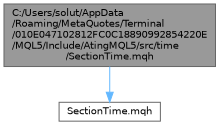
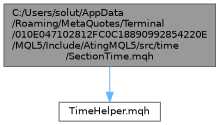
  digraph {
    node [fontname=Helvetica fontsize=10 shape=box style=filled]
    n1 [color=gray40 fillcolor=grey60 fontcolor=black height=0.2 label="C:/Users/solut/AppData\l/Roaming/MetaQuotes/Terminal\l/010E047102812FC0C18890992854220E\l/MQL5/Include/AtingMQL5/src/time\l/SectionTime.mqh" width=0.4]
-   n2 [color=grey40 fillcolor=white height=0.2 label="SectionTime.mqh" width=0.4]
+   n2 [color=grey40 fillcolor=white height=0.2 label="TimeHelper.mqh" width=0.4]
    n1 -> n2 [color=steelblue1 fontname=Helvetica fontsize=10 labelfontname=Helvetica labelfontsize=10 style=solid]
  }
